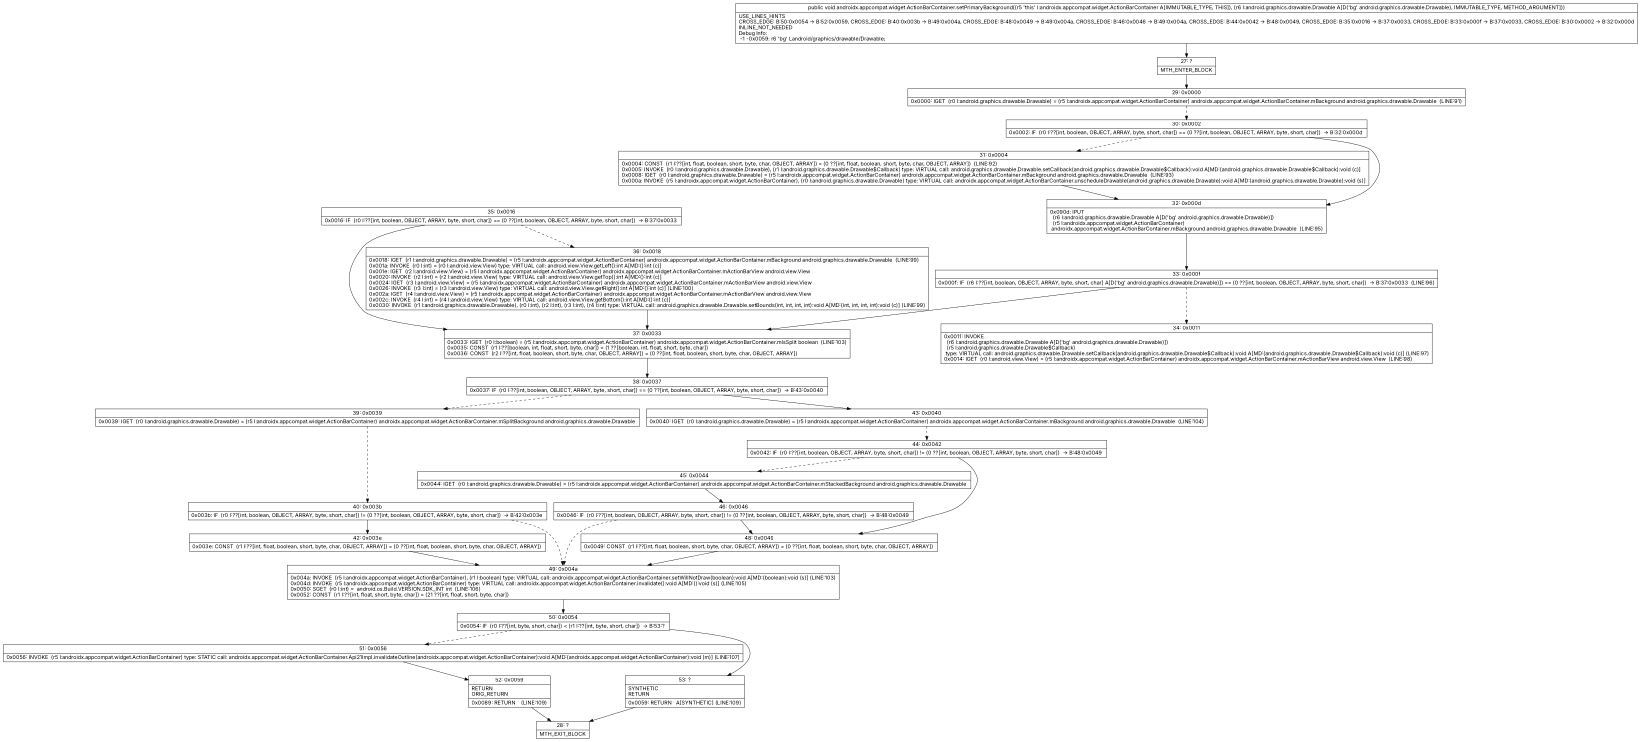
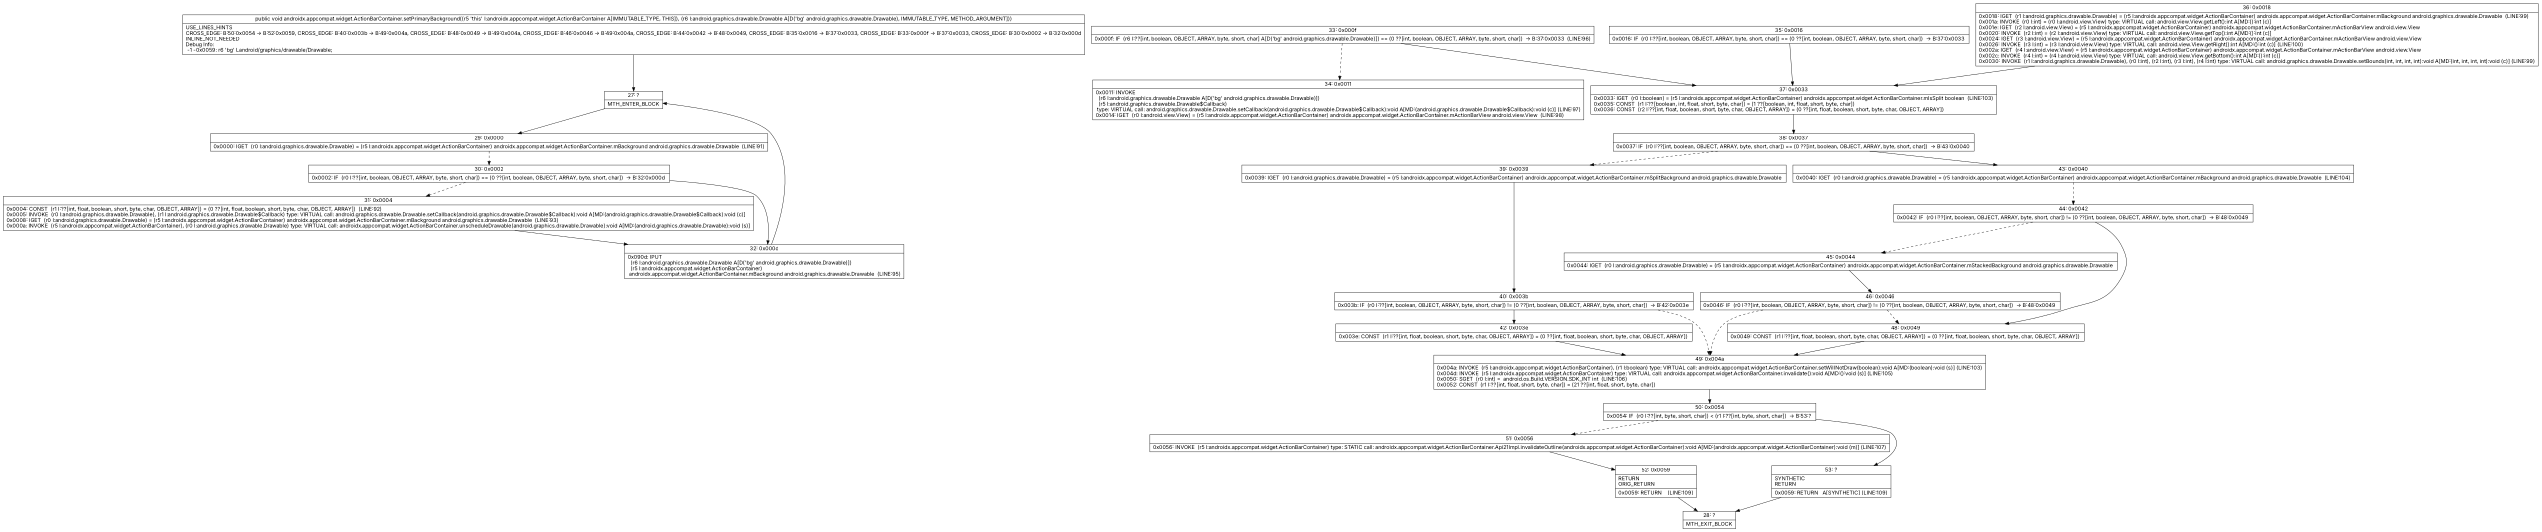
  digraph {
    fontname=Inter
    node [fontname=Inter shape=record]
    edge [fontname=Inter]
    n1 [label="{27\:\ ?|MTH_ENTER_BLOCK\l}"]
    n2 [label="{29\:\ 0x0000|0x0000: IGET  (r0 I:android.graphics.drawable.Drawable) = (r5 I:androidx.appcompat.widget.ActionBarContainer) androidx.appcompat.widget.ActionBarContainer.mBackground android.graphics.drawable.Drawable  (LINE:91)\l}"]
    n3 [label="{30\:\ 0x0002|0x0002: IF  (r0 I:??[int, boolean, OBJECT, ARRAY, byte, short, char]) == (0 ??[int, boolean, OBJECT, ARRAY, byte, short, char])  \-\> B:32:0x000d \l}"]
    n4 [label="{31\:\ 0x0004|0x0004: CONST  (r1 I:??[int, float, boolean, short, byte, char, OBJECT, ARRAY]) = (0 ??[int, float, boolean, short, byte, char, OBJECT, ARRAY])  (LINE:92)\l0x0005: INVOKE  (r0 I:android.graphics.drawable.Drawable), (r1 I:android.graphics.drawable.Drawable$Callback) type: VIRTUAL call: android.graphics.drawable.Drawable.setCallback(android.graphics.drawable.Drawable$Callback):void A[MD:(android.graphics.drawable.Drawable$Callback):void (c)]\l0x0008: IGET  (r0 I:android.graphics.drawable.Drawable) = (r5 I:androidx.appcompat.widget.ActionBarContainer) androidx.appcompat.widget.ActionBarContainer.mBackground android.graphics.drawable.Drawable  (LINE:93)\l0x000a: INVOKE  (r5 I:androidx.appcompat.widget.ActionBarContainer), (r0 I:android.graphics.drawable.Drawable) type: VIRTUAL call: androidx.appcompat.widget.ActionBarContainer.unscheduleDrawable(android.graphics.drawable.Drawable):void A[MD:(android.graphics.drawable.Drawable):void (s)]\l}"]
    n5 [label="{32\:\ 0x000d|0x090d: IPUT  \l  (r6 I:android.graphics.drawable.Drawable A[D('bg' android.graphics.drawable.Drawable)])\l  (r5 I:androidx.appcompat.widget.ActionBarContainer)\l androidx.appcompat.widget.ActionBarContainer.mBackground android.graphics.drawable.Drawable  (LINE:95)\l}"]
    n6 [label="{33\:\ 0x000f|0x000f: IF  (r6 I:??[int, boolean, OBJECT, ARRAY, byte, short, char] A[D('bg' android.graphics.drawable.Drawable)]) == (0 ??[int, boolean, OBJECT, ARRAY, byte, short, char])  \-\> B:37:0x0033  (LINE:96)\l}"]
    n7 [label="{34\:\ 0x0011|0x0011: INVOKE  \l  (r6 I:android.graphics.drawable.Drawable A[D('bg' android.graphics.drawable.Drawable)])\l  (r5 I:android.graphics.drawable.Drawable$Callback)\l type: VIRTUAL call: android.graphics.drawable.Drawable.setCallback(android.graphics.drawable.Drawable$Callback):void A[MD:(android.graphics.drawable.Drawable$Callback):void (c)] (LINE:97)\l0x0014: IGET  (r0 I:android.view.View) = (r5 I:androidx.appcompat.widget.ActionBarContainer) androidx.appcompat.widget.ActionBarContainer.mActionBarView android.view.View  (LINE:98)\l}"]
    n8 [label="{37\:\ 0x0033|0x0033: IGET  (r0 I:boolean) = (r5 I:androidx.appcompat.widget.ActionBarContainer) androidx.appcompat.widget.ActionBarContainer.mIsSplit boolean  (LINE:103)\l0x0035: CONST  (r1 I:??[boolean, int, float, short, byte, char]) = (1 ??[boolean, int, float, short, byte, char]) \l0x0036: CONST  (r2 I:??[int, float, boolean, short, byte, char, OBJECT, ARRAY]) = (0 ??[int, float, boolean, short, byte, char, OBJECT, ARRAY]) \l}"]
    n9 [label="{38\:\ 0x0037|0x0037: IF  (r0 I:??[int, boolean, OBJECT, ARRAY, byte, short, char]) == (0 ??[int, boolean, OBJECT, ARRAY, byte, short, char])  \-\> B:43:0x0040 \l}"]
    n10 [label="{35\:\ 0x0016|0x0016: IF  (r0 I:??[int, boolean, OBJECT, ARRAY, byte, short, char]) == (0 ??[int, boolean, OBJECT, ARRAY, byte, short, char])  \-\> B:37:0x0033 \l}"]
    n11 [label="{36\:\ 0x0018|0x0018: IGET  (r1 I:android.graphics.drawable.Drawable) = (r5 I:androidx.appcompat.widget.ActionBarContainer) androidx.appcompat.widget.ActionBarContainer.mBackground android.graphics.drawable.Drawable  (LINE:99)\l0x001a: INVOKE  (r0 I:int) = (r0 I:android.view.View) type: VIRTUAL call: android.view.View.getLeft():int A[MD:():int (c)]\l0x001e: IGET  (r2 I:android.view.View) = (r5 I:androidx.appcompat.widget.ActionBarContainer) androidx.appcompat.widget.ActionBarContainer.mActionBarView android.view.View \l0x0020: INVOKE  (r2 I:int) = (r2 I:android.view.View) type: VIRTUAL call: android.view.View.getTop():int A[MD:():int (c)]\l0x0024: IGET  (r3 I:android.view.View) = (r5 I:androidx.appcompat.widget.ActionBarContainer) androidx.appcompat.widget.ActionBarContainer.mActionBarView android.view.View \l0x0026: INVOKE  (r3 I:int) = (r3 I:android.view.View) type: VIRTUAL call: android.view.View.getRight():int A[MD:():int (c)] (LINE:100)\l0x002a: IGET  (r4 I:android.view.View) = (r5 I:androidx.appcompat.widget.ActionBarContainer) androidx.appcompat.widget.ActionBarContainer.mActionBarView android.view.View \l0x002c: INVOKE  (r4 I:int) = (r4 I:android.view.View) type: VIRTUAL call: android.view.View.getBottom():int A[MD:():int (c)]\l0x0030: INVOKE  (r1 I:android.graphics.drawable.Drawable), (r0 I:int), (r2 I:int), (r3 I:int), (r4 I:int) type: VIRTUAL call: android.graphics.drawable.Drawable.setBounds(int, int, int, int):void A[MD:(int, int, int, int):void (c)] (LINE:99)\l}"]
    n12 [label="{39\:\ 0x0039|0x0039: IGET  (r0 I:android.graphics.drawable.Drawable) = (r5 I:androidx.appcompat.widget.ActionBarContainer) androidx.appcompat.widget.ActionBarContainer.mSplitBackground android.graphics.drawable.Drawable \l}"]
    n13 [label="{43\:\ 0x0040|0x0040: IGET  (r0 I:android.graphics.drawable.Drawable) = (r5 I:androidx.appcompat.widget.ActionBarContainer) androidx.appcompat.widget.ActionBarContainer.mBackground android.graphics.drawable.Drawable  (LINE:104)\l}"]
    n14 [label="{40\:\ 0x003b|0x003b: IF  (r0 I:??[int, boolean, OBJECT, ARRAY, byte, short, char]) != (0 ??[int, boolean, OBJECT, ARRAY, byte, short, char])  \-\> B:42:0x003e \l}"]
    n15 [label="{44\:\ 0x0042|0x0042: IF  (r0 I:??[int, boolean, OBJECT, ARRAY, byte, short, char]) != (0 ??[int, boolean, OBJECT, ARRAY, byte, short, char])  \-\> B:48:0x0049 \l}"]
    n16 [label="{42\:\ 0x003e|0x003e: CONST  (r1 I:??[int, float, boolean, short, byte, char, OBJECT, ARRAY]) = (0 ??[int, float, boolean, short, byte, char, OBJECT, ARRAY]) \l}"]
    n17 [label="{49\:\ 0x004a|0x004a: INVOKE  (r5 I:androidx.appcompat.widget.ActionBarContainer), (r1 I:boolean) type: VIRTUAL call: androidx.appcompat.widget.ActionBarContainer.setWillNotDraw(boolean):void A[MD:(boolean):void (s)] (LINE:103)\l0x004d: INVOKE  (r5 I:androidx.appcompat.widget.ActionBarContainer) type: VIRTUAL call: androidx.appcompat.widget.ActionBarContainer.invalidate():void A[MD:():void (s)] (LINE:105)\l0x0050: SGET  (r0 I:int) =  android.os.Build.VERSION.SDK_INT int  (LINE:106)\l0x0052: CONST  (r1 I:??[int, float, short, byte, char]) = (21 ??[int, float, short, byte, char]) \l}"]
    n18 [label="{50\:\ 0x0054|0x0054: IF  (r0 I:??[int, byte, short, char]) \< (r1 I:??[int, byte, short, char])  \-\> B:53:? \l}"]
    n19 [label="{51\:\ 0x0056|0x0056: INVOKE  (r5 I:androidx.appcompat.widget.ActionBarContainer) type: STATIC call: androidx.appcompat.widget.ActionBarContainer.Api21Impl.invalidateOutline(androidx.appcompat.widget.ActionBarContainer):void A[MD:(androidx.appcompat.widget.ActionBarContainer):void (m)] (LINE:107)\l}"]
    n20 [label="{53\:\ ?|SYNTHETIC\lRETURN\l|0x0059: RETURN   A[SYNTHETIC] (LINE:109)\l}"]
-   n21 [label="{52\:\ 0x0059|RETURN\lORIG_RETURN\l|0x0089: RETURN    (LINE:109)\l}"]
+   n21 [label="{52\:\ 0x0059|RETURN\lORIG_RETURN\l|0x0059: RETURN    (LINE:109)\l}"]
    n22 [label="{28\:\ ?|MTH_EXIT_BLOCK\l}"]
    n23 [label="{45\:\ 0x0044|0x0044: IGET  (r0 I:android.graphics.drawable.Drawable) = (r5 I:androidx.appcompat.widget.ActionBarContainer) androidx.appcompat.widget.ActionBarContainer.mStackedBackground android.graphics.drawable.Drawable \l}"]
    n24 [label="{48\:\ 0x0049|0x0049: CONST  (r1 I:??[int, float, boolean, short, byte, char, OBJECT, ARRAY]) = (0 ??[int, float, boolean, short, byte, char, OBJECT, ARRAY]) \l}"]
    n25 [label="{46\:\ 0x0046|0x0046: IF  (r0 I:??[int, boolean, OBJECT, ARRAY, byte, short, char]) != (0 ??[int, boolean, OBJECT, ARRAY, byte, short, char])  \-\> B:48:0x0049 \l}"]
    n26 [label="{public void androidx.appcompat.widget.ActionBarContainer.setPrimaryBackground((r5 'this' I:androidx.appcompat.widget.ActionBarContainer A[IMMUTABLE_TYPE, THIS]), (r6 I:android.graphics.drawable.Drawable A[D('bg' android.graphics.drawable.Drawable), IMMUTABLE_TYPE, METHOD_ARGUMENT]))  | USE_LINES_HINTS\lCROSS_EDGE: B:50:0x0054 \-\> B:52:0x0059, CROSS_EDGE: B:40:0x003b \-\> B:49:0x004a, CROSS_EDGE: B:48:0x0049 \-\> B:49:0x004a, CROSS_EDGE: B:46:0x0046 \-\> B:49:0x004a, CROSS_EDGE: B:44:0x0042 \-\> B:48:0x0049, CROSS_EDGE: B:35:0x0016 \-\> B:37:0x0033, CROSS_EDGE: B:33:0x000f \-\> B:37:0x0033, CROSS_EDGE: B:30:0x0002 \-\> B:32:0x000d\lINLINE_NOT_NEEDED\lDebug Info:\l  \-1 \-0x0059: r6 'bg' Landroid\/graphics\/drawable\/Drawable;\l}"]
    n1 -> n2
    n2 -> n3 [style=dashed]
    n3 -> n4 [style=dashed]
    n3 -> n5
    n4 -> n5
-   n5 -> n6
+   n5 -> n1
    n6 -> n7 [style=dashed]
    n6 -> n8
    n8 -> n9
    n9 -> n12 [style=dashed]
    n9 -> n13
    n10 -> n8
-   n10 -> n11 [style=dashed]
    n11 -> n8
-   n12 -> n14 [style=dashed]
+   n12 -> n14
    n13 -> n15 [style=dashed]
    n14 -> n16
    n14 -> n17 [style=dashed]
    n15 -> n23 [style=dashed]
    n15 -> n24
    n16 -> n17
    n17 -> n18
    n18 -> n19 [style=dashed]
    n18 -> n20
    n19 -> n21
    n20 -> n22
    n21 -> n22
    n23 -> n25
    n24 -> n17
    n25 -> n17 [style=dashed]
-   n25 -> n24
+   n25 -> n24 [style=dashed]
    n26 -> n1
  }
